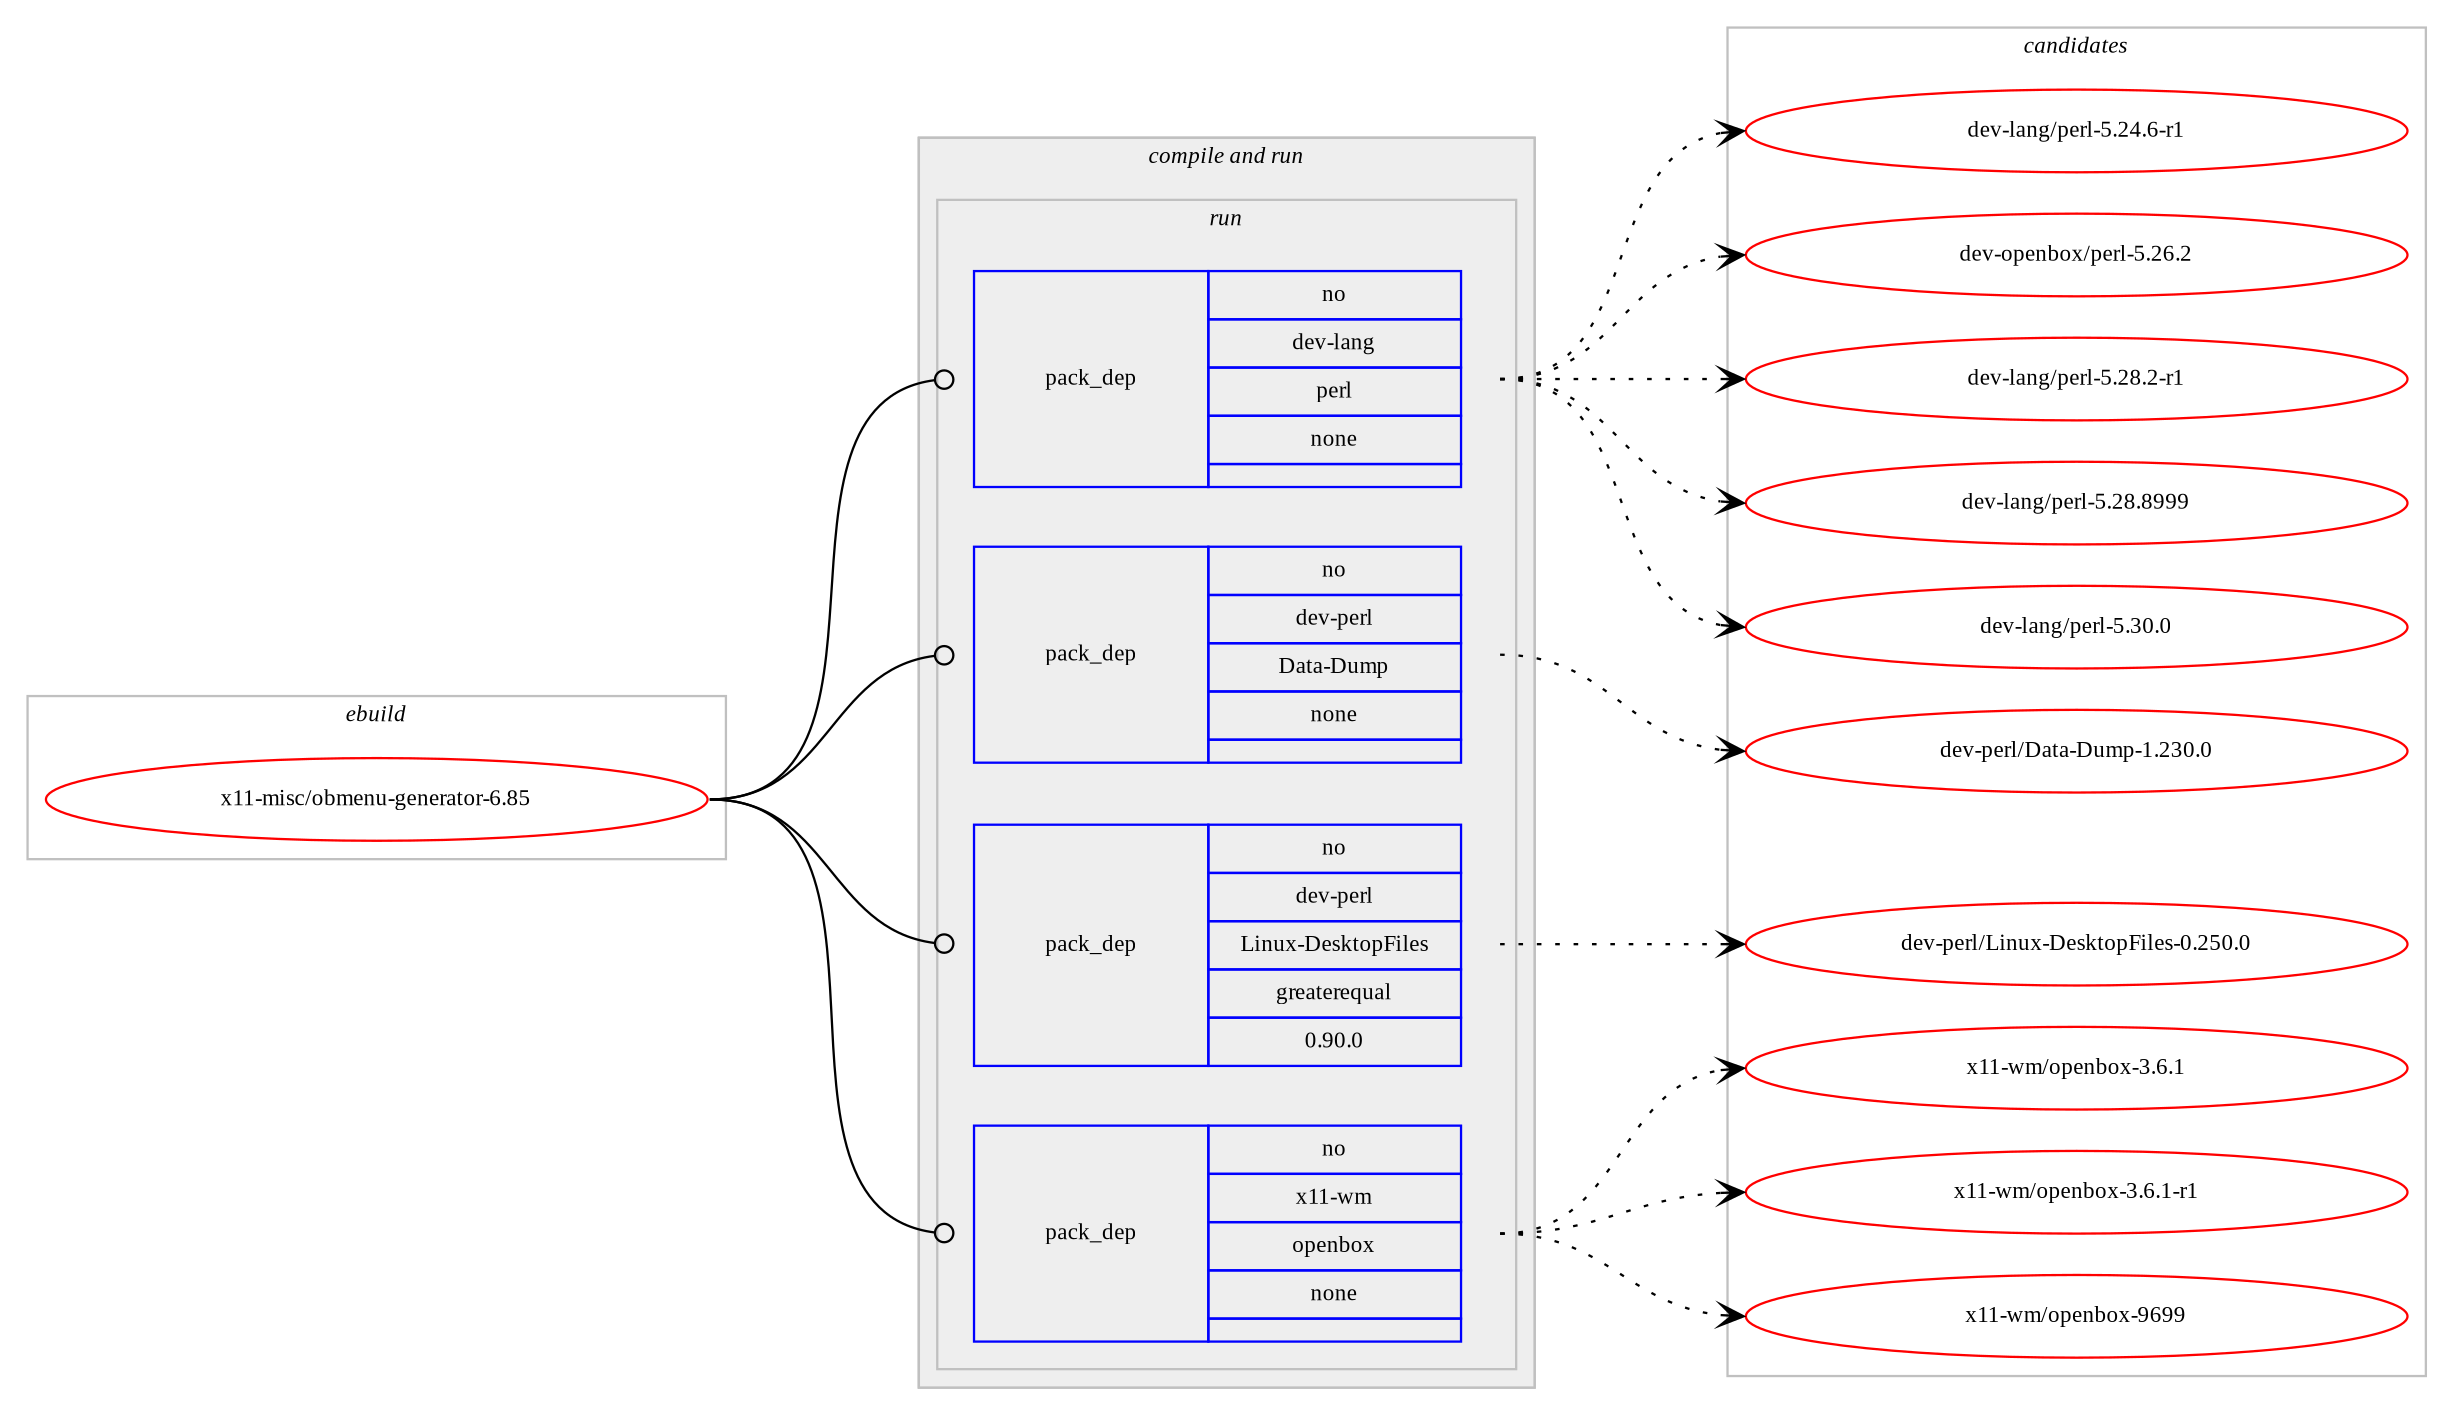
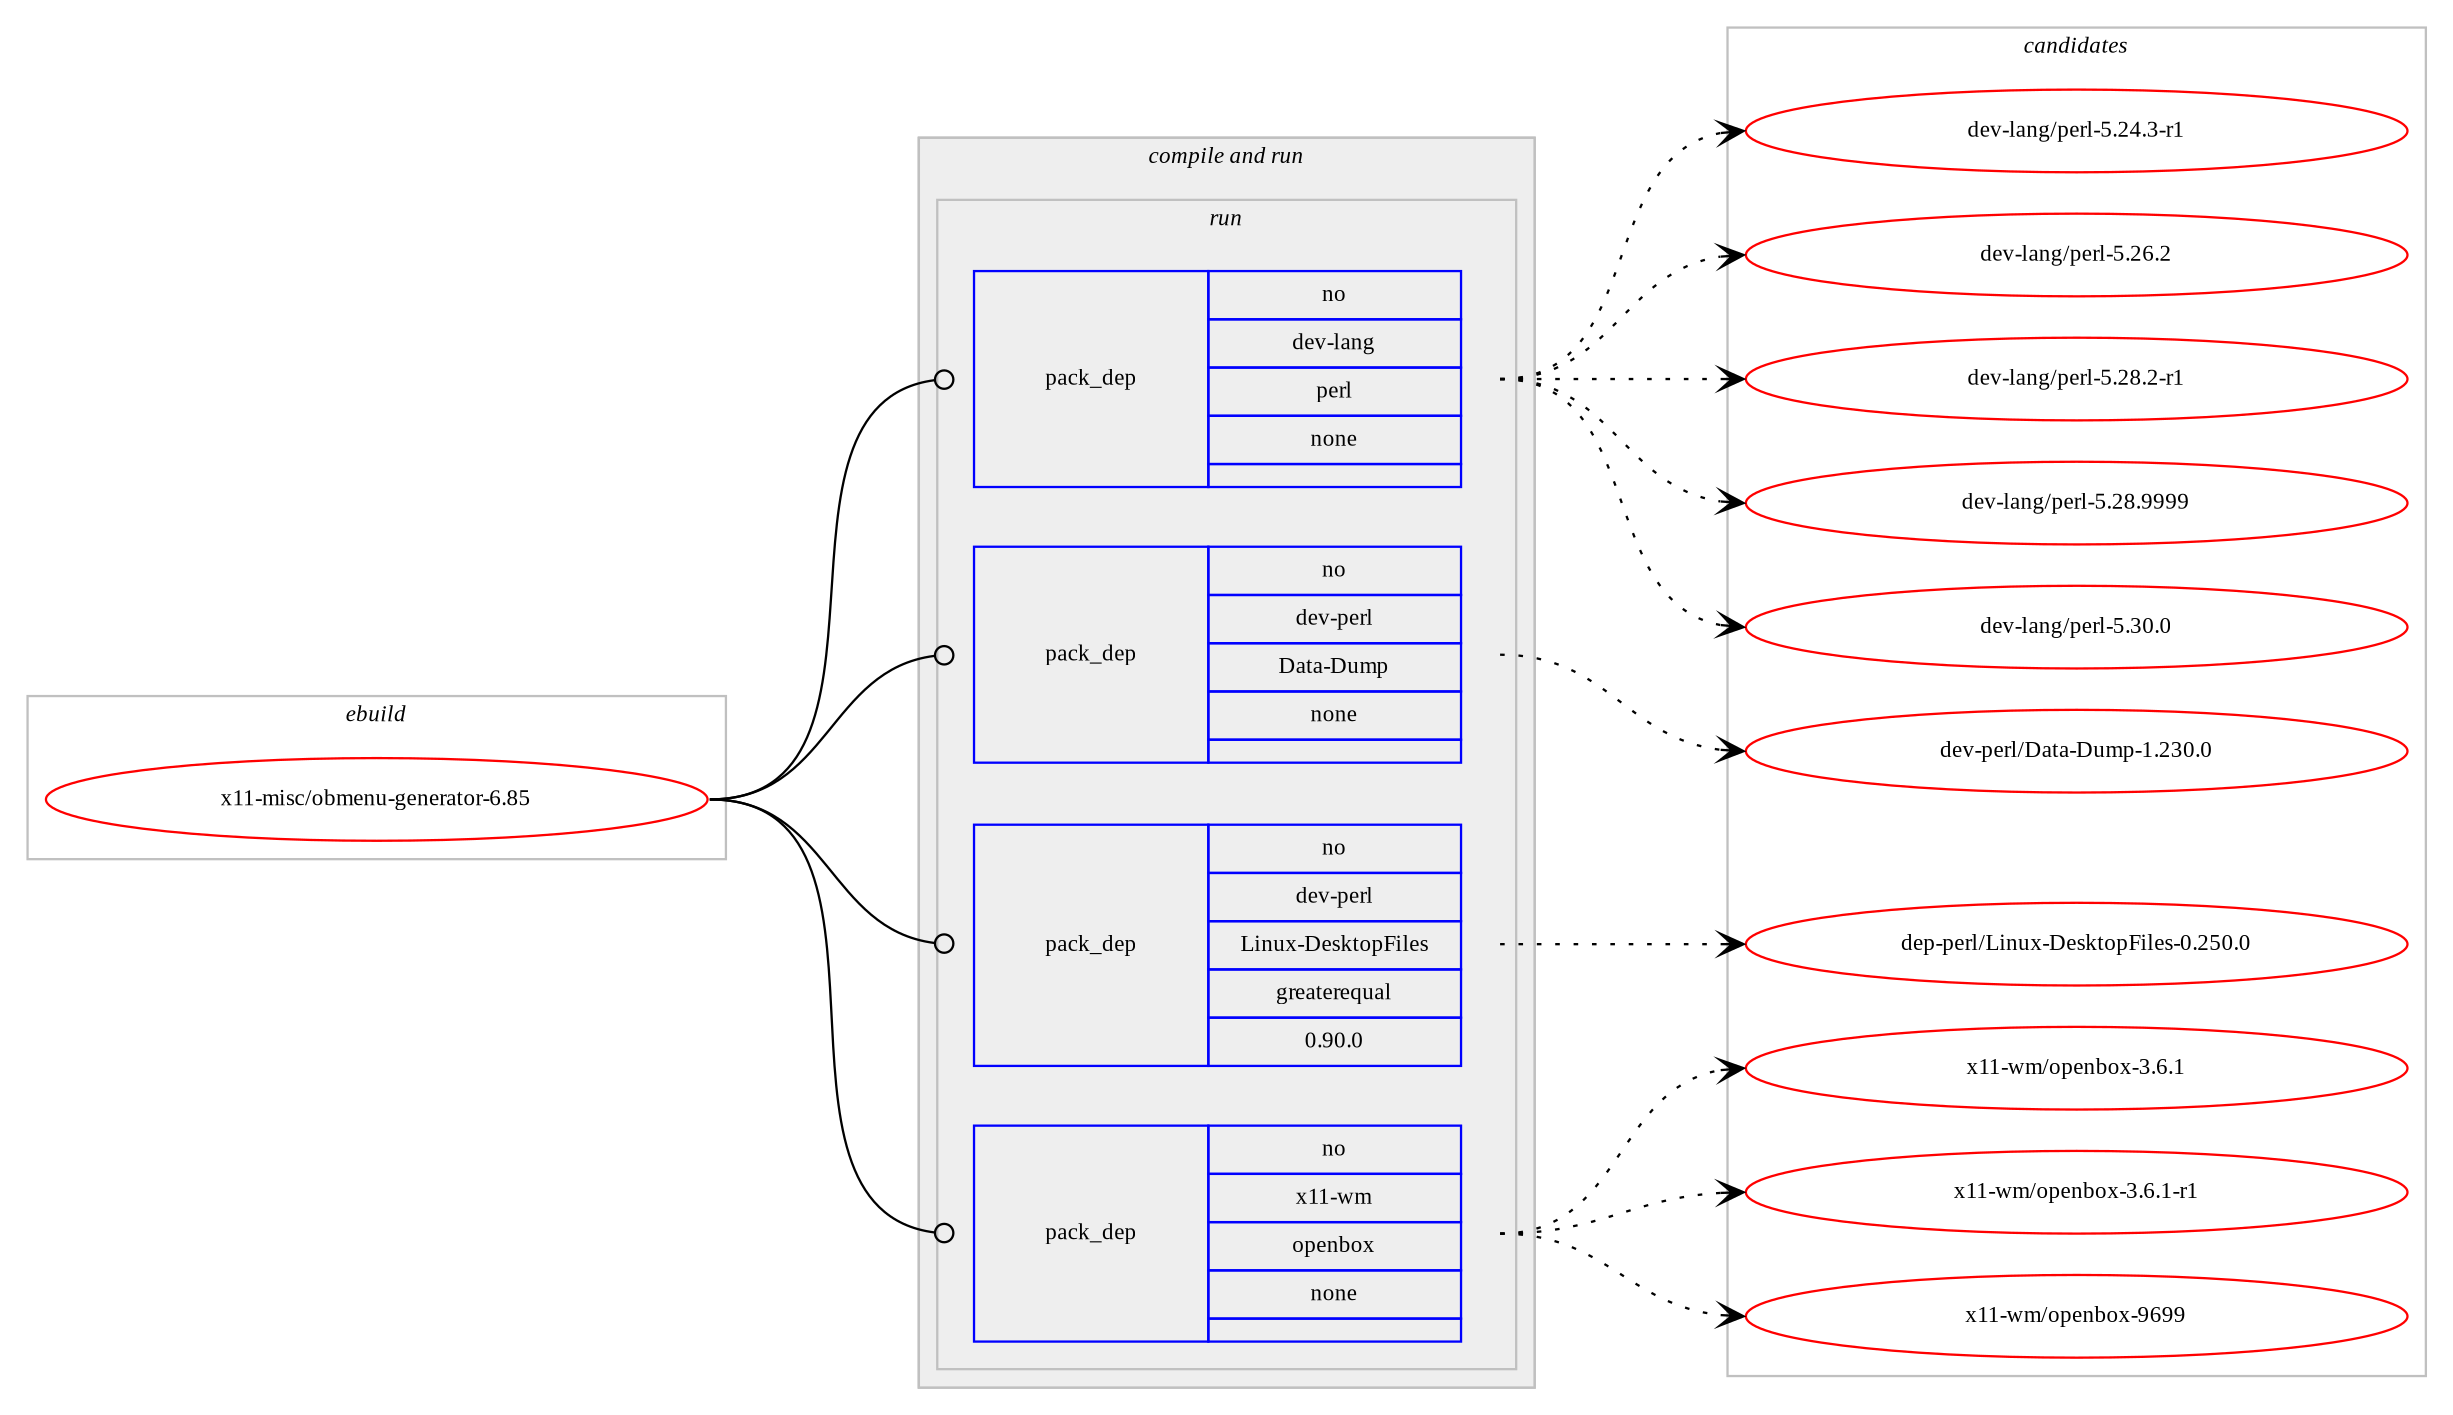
  digraph {
    compound=true
    concentrate=true
    fontname="Liberation Serif"
    fontsize=10
    newrank=true
    rankdir=LR
    ranksep=1.5
    node [color=red fontname="Liberation Serif" fontsize=10]
    edge [arrowhead=vee fontname="Liberation Serif" headport=w style=dotted tailport=e weight=100]
    n1 [label="x11-misc/obmenu-generator-6.85" width=4]
    n2 [color=blue label=<<TABLE BORDER="0" CELLBORDER="1" CELLSPACING="0" CELLPADDING="4" WIDTH="220"><TR><TD ROWSPAN="6" CELLPADDING="30">pack_dep</TD></TR><TR><TD WIDTH="110">no</TD></TR><TR><TD>dev-lang</TD></TR><TR><TD>perl</TD></TR><TR><TD>none</TD></TR><TR><TD></TD></TR></TABLE>> shape=none]
    n3 [color=blue label=<<TABLE BORDER="0" CELLBORDER="1" CELLSPACING="0" CELLPADDING="4" WIDTH="220"><TR><TD ROWSPAN="6" CELLPADDING="30">pack_dep</TD></TR><TR><TD WIDTH="110">no</TD></TR><TR><TD>dev-perl</TD></TR><TR><TD>Data-Dump</TD></TR><TR><TD>none</TD></TR><TR><TD></TD></TR></TABLE>> shape=none]
    n4 [color=blue label=<<TABLE BORDER="0" CELLBORDER="1" CELLSPACING="0" CELLPADDING="4" WIDTH="220"><TR><TD ROWSPAN="6" CELLPADDING="30">pack_dep</TD></TR><TR><TD WIDTH="110">no</TD></TR><TR><TD>dev-perl</TD></TR><TR><TD>Linux-DesktopFiles</TD></TR><TR><TD>greaterequal</TD></TR><TR><TD>0.90.0</TD></TR></TABLE>> shape=none]
    n5 [color=blue label=<<TABLE BORDER="0" CELLBORDER="1" CELLSPACING="0" CELLPADDING="4" WIDTH="220"><TR><TD ROWSPAN="6" CELLPADDING="30">pack_dep</TD></TR><TR><TD WIDTH="110">no</TD></TR><TR><TD>x11-wm</TD></TR><TR><TD>openbox</TD></TR><TR><TD>none</TD></TR><TR><TD></TD></TR></TABLE>> shape=none]
-   n6 [label="dev-lang/perl-5.24.6-r1" width=4]
-   n7 [label="dev-openbox/perl-5.26.2" width=4]
+   n6 [label="dev-lang/perl-5.24.3-r1" width=4]
+   n7 [label="dev-lang/perl-5.26.2" width=4]
    n8 [label="dev-lang/perl-5.28.2-r1" width=4]
-   n9 [label="dev-lang/perl-5.28.8999" width=4]
+   n9 [label="dev-lang/perl-5.28.9999" width=4]
    n10 [label="dev-lang/perl-5.30.0" width=4]
    n11 [label="dev-perl/Data-Dump-1.230.0" width=4]
-   n12 [label="dev-perl/Linux-DesktopFiles-0.250.0" width=4]
+   n12 [label="dep-perl/Linux-DesktopFiles-0.250.0" width=4]
    n13 [label="x11-wm/openbox-3.6.1" width=4]
    n14 [label="x11-wm/openbox-3.6.1-r1" width=4]
    n15 [label="x11-wm/openbox-9699" width=4]
    subgraph cluster_1 {
      color=gray
      label=<<i>ebuild</i>>
      rank=same
      n1
    }
    subgraph cluster_2 {
      color=gray
      label=<<i>dependencies</i>>
      subgraph cluster_3 {
        color=gray
        fillcolor="#eeeeee"
        label=<<i>compile</i>>
        style=filled
      }
      subgraph cluster_4 {
        color=gray
        fillcolor="#eeeeee"
        label=<<i>compile and run</i>>
        style=filled
      }
      subgraph cluster_5 {
        color=gray
        fillcolor="#eeeeee"
        label=<<i>run</i>>
        style=filled
        subgraph sub_6 {
          color=gray
          fillcolor="#eeeeee"
          label=<<i>run</i>>
          style=filled
          n2
        }
        subgraph sub_7 {
          color=gray
          fillcolor="#eeeeee"
          label=<<i>run</i>>
          style=filled
          n3
        }
        subgraph sub_8 {
          color=gray
          fillcolor="#eeeeee"
          label=<<i>run</i>>
          style=filled
          n4
        }
        subgraph sub_9 {
          color=gray
          fillcolor="#eeeeee"
          label=<<i>run</i>>
          style=filled
          n5
        }
      }
    }
    subgraph cluster_10 {
      color=gray
      label=<<i>candidates</i>>
      rank=same
      subgraph sub_11 {
        color=black
        label=<<i>candidates</i>>
        nodesep=1
        rank=same
        n6
        n7
        n8
        n9
        n10
      }
      subgraph sub_12 {
        color=black
        label=<<i>candidates</i>>
        nodesep=1
        rank=same
        n11
      }
      subgraph sub_13 {
        color=black
        label=<<i>candidates</i>>
        nodesep=1
        rank=same
        n12
      }
      subgraph sub_14 {
        color=black
        label=<<i>candidates</i>>
        nodesep=1
        rank=same
        n13
        n14
        n15
      }
    }
    n1 -> n2 [arrowhead=odot style=solid weight=20]
    n1 -> n3 [arrowhead=odot style=solid weight=20]
    n1 -> n4 [arrowhead=odot style=solid weight=20]
    n1 -> n5 [arrowhead=odot style=solid weight=20]
    n2 -> n6
    n2 -> n7
    n2 -> n8
    n2 -> n9
    n2 -> n10
    n3 -> n11
    n4 -> n12
    n5 -> n13
    n5 -> n14
    n5 -> n15
  }
